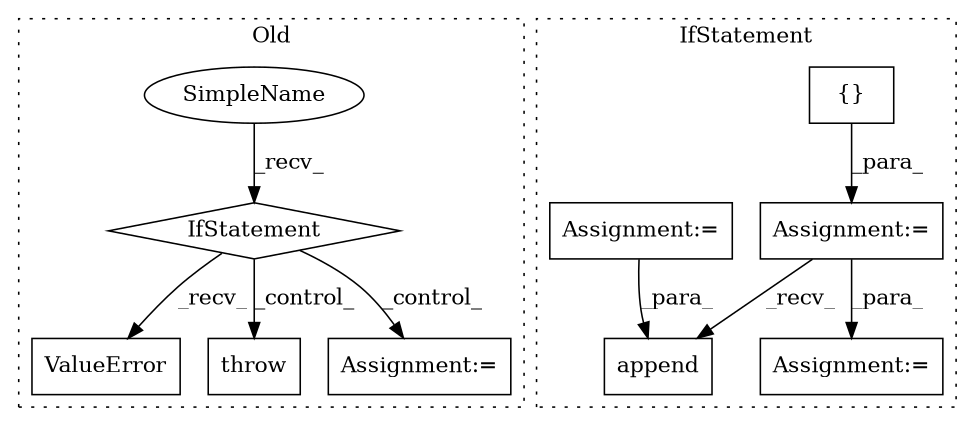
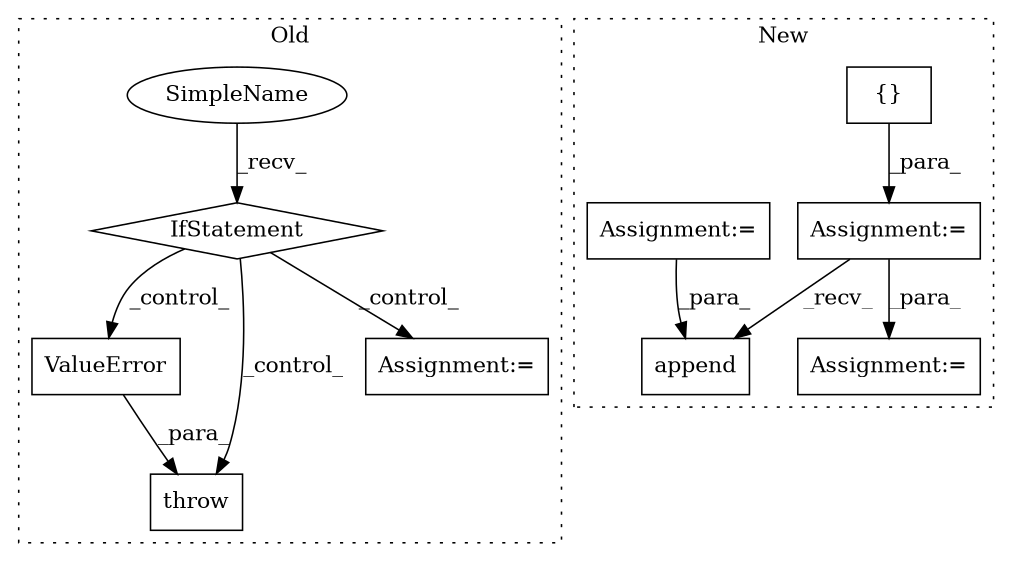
  digraph {
    node [a=7 l=1 shape=box]
    n1 [a=32 l="11,1" label=ValueError s="2483,2546"]
    n2 [a=53 l=6 label=throw s=2477]
    n3 [a=42 label=SimpleName shape=ellipse l=""]
    n4 [a=25 l="10,2" label=IfStatement s="2428,2465" shape=diamond]
    n5 [label="Assignment:=" s=2744]
    n6 [a=32 l="7,1" label=append s="2553,2639"]
    n7 [a=4 l=2 label="{}" s=2090]
    n8 [label="Assignment:=" s=2080]
    n9 [l=6 label="Assignment:=" s=1947]
    n10 [label="Assignment:=" s=2731]
    subgraph cluster_1 {
      label=Old
      style=dotted
      n1
      n2
      n3
      n4
      n5
    }
    subgraph cluster_2 {
-     label=IfStatement
+     label=New
      style=dotted
      n6
      n7
      n8
      n9
      n10
    }
+   n1 -> n2 [label=_para_]
    n3 -> n4 [label=_recv_]
-   n4 -> n1 [label=_recv_]
+   n4 -> n1 [label=_control_]
    n4 -> n2 [label=_control_]
    n4 -> n5 [label=_control_]
    n7 -> n8 [label=_para_]
    n8 -> n6 [label=_recv_]
    n8 -> n10 [label=_para_]
    n9 -> n6 [label=_para_]
  }
